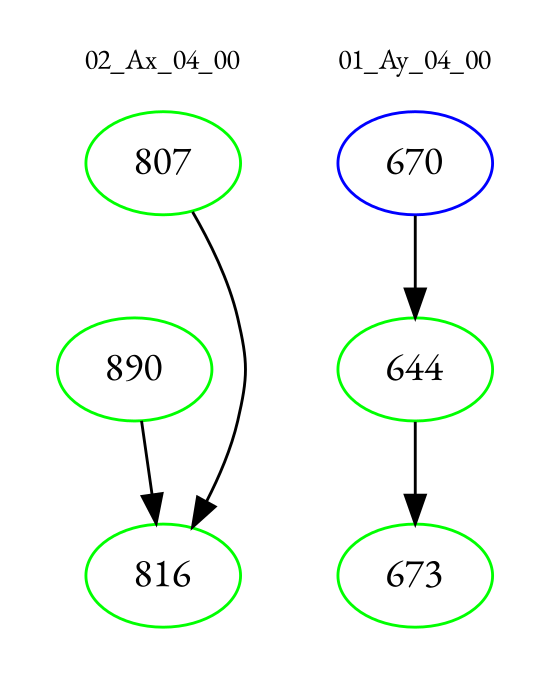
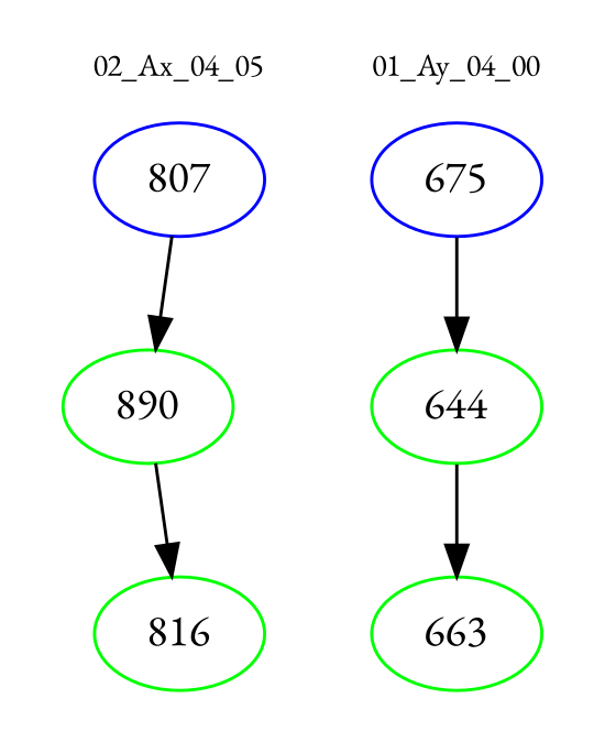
  digraph {
    fontname="EB Garamond"
    node [color=green fontname="EB Garamond"]
    edge [color=black fontname="EB Garamond"]
-   n1 [label=807]
+   n1 [color=blue label=807]
    n2 [label=890]
    n3 [label=816]
-   n4 [color=blue label=670]
+   n4 [color=blue label=675]
    n5 [label=644]
-   n6 [label=673]
+   n6 [label=663]
    subgraph cluster_1 {
      color=white
      fontsize=10
-     label="02_Ax_04_00"
+     label="02_Ax_04_05"
      n1
      n2
      n3
    }
    subgraph cluster_2 {
      color=white
      fontsize=10
      label="01_Ay_04_00"
      n4
      n5
      n6
    }
-   n1 -> n3
+   n1 -> n2
    n2 -> n3
    n4 -> n5
    n5 -> n6
  }
